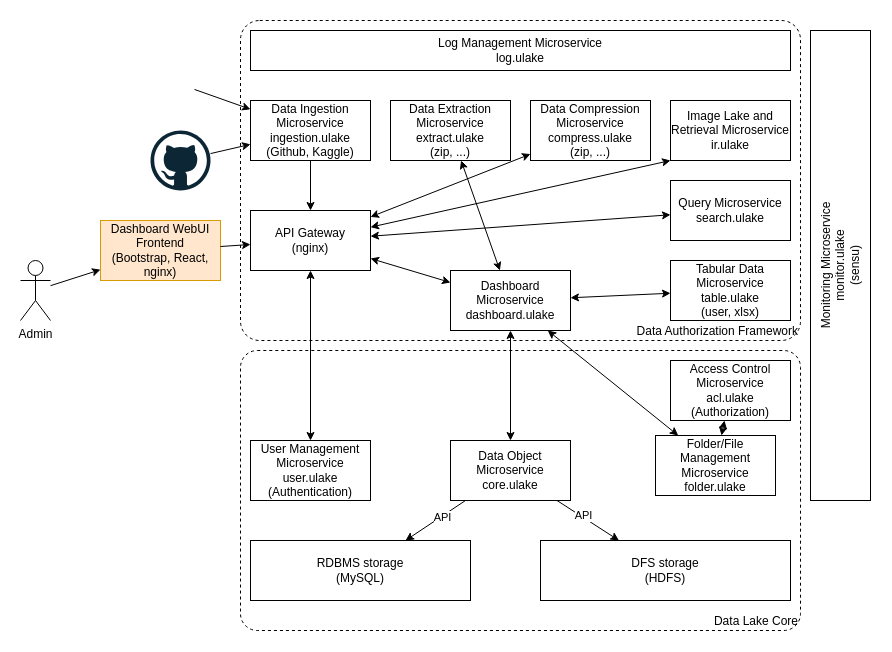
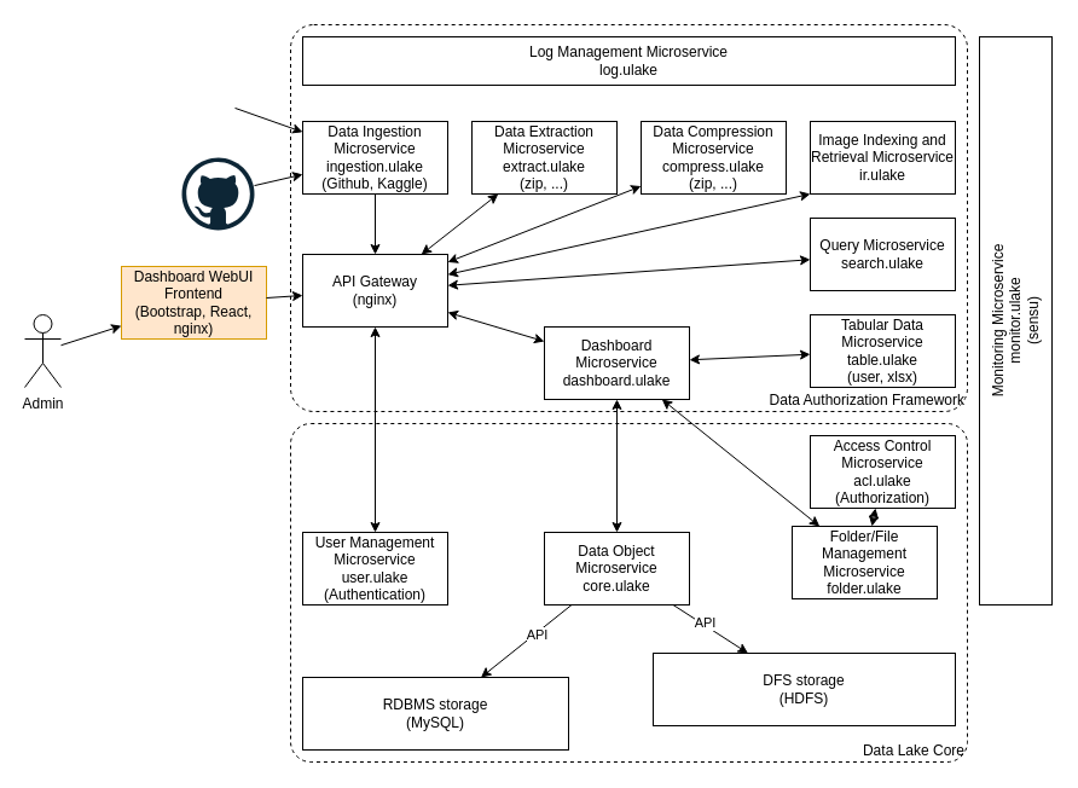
  <mxCell id="0" />
  <mxCell id="1" parent="0" />
  <mxCell id="2" value="Data Authorization Framework" style="rounded=1;whiteSpace=wrap;html=1;fillColor=none;perimeterSpacing=0;arcSize=6;dashed=1;verticalAlign=bottom;align=right;" vertex="1" parent="1"><mxGeometry x="240" y="20" width="560" height="320" as="geometry" /></mxCell>
  <mxCell id="3" value="Data Lake Core" style="rounded=1;whiteSpace=wrap;html=1;fillColor=none;perimeterSpacing=0;arcSize=6;dashed=1;verticalAlign=bottom;align=right;" vertex="1" parent="1"><mxGeometry x="240" y="350" width="560" height="280" as="geometry" /></mxCell>
  <mxCell id="4" value="" style="rounded=0;orthogonalLoop=1;jettySize=auto;html=1;startArrow=classic;startFill=1;" parent="1" source="9" target="10" edge="1"><mxGeometry relative="1" as="geometry" /></mxCell>
  <mxCell id="5" style="rounded=0;orthogonalLoop=1;jettySize=auto;html=1;startArrow=classic;startFill=1;" parent="1" source="34" target="19" edge="1"><mxGeometry relative="1" as="geometry" /></mxCell>
  <mxCell id="6" style="rounded=0;orthogonalLoop=1;jettySize=auto;html=1;startArrow=classic;startFill=1;" parent="1" source="9" target="34" edge="1"><mxGeometry relative="1" as="geometry" /></mxCell>
  <mxCell id="7" style="edgeStyle=none;rounded=0;orthogonalLoop=1;jettySize=auto;html=1;startArrow=classic;startFill=1;" parent="1" source="9" target="35" edge="1"><mxGeometry relative="1" as="geometry" /></mxCell>
  <mxCell id="8" style="edgeStyle=none;rounded=0;orthogonalLoop=1;jettySize=auto;html=1;startArrow=classic;startFill=1;" parent="1" source="9" target="27" edge="1"><mxGeometry relative="1" as="geometry" /></mxCell>
  <mxCell id="9" value="API Gateway&lt;br&gt;(nginx)" style="rounded=0;whiteSpace=wrap;html=1;strokeColor=#000000;" parent="1" vertex="1"><mxGeometry x="250" y="210" width="120" height="60" as="geometry" /></mxCell>
  <mxCell id="10" value="User Management Microservice&lt;br&gt;user.ulake&lt;br&gt;(Authentication)" style="rounded=0;whiteSpace=wrap;html=1;fillColor=none;strokeColor=#000000;" parent="1" vertex="1"><mxGeometry x="250" y="440" width="120" height="60" as="geometry" /></mxCell>
  <mxCell id="11" style="edgeStyle=none;rounded=0;orthogonalLoop=1;jettySize=auto;html=1;strokeColor=#000000;" parent="1" source="15" target="25" edge="1"><mxGeometry relative="1" as="geometry" /></mxCell>
  <mxCell id="12" value="API" style="edgeLabel;html=1;align=center;verticalAlign=middle;resizable=0;points=[];" parent="11" vertex="1" connectable="0"><mxGeometry x="-0.201" y="1" relative="1" as="geometry"><mxPoint as="offset" /></mxGeometry></mxCell>
  <mxCell id="13" style="edgeStyle=none;rounded=0;orthogonalLoop=1;jettySize=auto;html=1;strokeColor=#000000;" parent="1" source="15" target="26" edge="1"><mxGeometry relative="1" as="geometry" /></mxCell>
  <mxCell id="14" value="API" style="edgeLabel;html=1;align=center;verticalAlign=middle;resizable=0;points=[];" parent="13" vertex="1" connectable="0"><mxGeometry x="-0.188" y="2" relative="1" as="geometry"><mxPoint as="offset" /></mxGeometry></mxCell>
  <mxCell id="15" value="Data Object&lt;br&gt;Microservice&lt;br&gt;core.ulake" style="rounded=0;whiteSpace=wrap;html=1;fillColor=none;strokeColor=#000000;" parent="1" vertex="1"><mxGeometry x="450" y="440" width="120" height="60" as="geometry" /></mxCell>
  <mxCell id="16" value="Dashboard&amp;nbsp;WebUI&lt;br&gt;Frontend&lt;br&gt;(Bootstrap, React, nginx)" style="rounded=0;whiteSpace=wrap;html=1;fillColor=#ffe6cc;strokeColor=#d79b00;" parent="1" vertex="1"><mxGeometry x="100" y="220" width="120" height="60" as="geometry" /></mxCell>
  <mxCell id="17" value="Access Control&lt;br&gt;Microservice&lt;br&gt;acl.ulake&lt;br&gt;(Authorization)" style="rounded=0;whiteSpace=wrap;html=1;fillColor=none;strokeColor=#000000;" parent="1" vertex="1"><mxGeometry x="670" y="360" width="120" height="60" as="geometry" /></mxCell>
  <mxCell id="18" value="" style="edgeStyle=none;rounded=0;orthogonalLoop=1;jettySize=auto;html=1;startArrow=classic;startFill=1;" parent="1" source="34" target="15" edge="1"><mxGeometry relative="1" as="geometry" /></mxCell>
  <mxCell id="19" value="Folder/File Management Microservice&lt;br&gt;folder.ulake" style="rounded=0;whiteSpace=wrap;html=1;fillColor=none;strokeColor=#000000;" parent="1" vertex="1"><mxGeometry x="655" y="435" width="120" height="60" as="geometry" /></mxCell>
  <mxCell id="20" value="" style="edgeStyle=none;rounded=0;orthogonalLoop=1;jettySize=auto;html=1;" parent="1" source="21" target="9" edge="1"><mxGeometry relative="1" as="geometry" /></mxCell>
  <mxCell id="21" value="Data Ingestion Microservice&lt;br&gt;ingestion.ulake&lt;br&gt;(Github, Kaggle)" style="rounded=0;whiteSpace=wrap;html=1;fillColor=none;strokeColor=#000000;" parent="1" vertex="1"><mxGeometry x="250" y="100" width="120" height="60" as="geometry" /></mxCell>
  <mxCell id="22" value="" style="edgeStyle=none;rounded=0;orthogonalLoop=1;jettySize=auto;html=1;" parent="1" source="16" target="9" edge="1"><mxGeometry relative="1" as="geometry"><mxPoint x="190" y="257.273" as="sourcePoint" /></mxGeometry></mxCell>
  <mxCell id="23" value="" style="edgeStyle=none;rounded=0;orthogonalLoop=1;jettySize=auto;html=1;" parent="1" source="24" target="16" edge="1"><mxGeometry relative="1" as="geometry"><mxPoint x="70" y="260" as="targetPoint" /></mxGeometry></mxCell>
  <mxCell id="24" value="Admin" style="shape=umlActor;verticalLabelPosition=bottom;verticalAlign=top;html=1;outlineConnect=0;" parent="1" vertex="1"><mxGeometry x="20" y="260" width="30" height="60" as="geometry" /></mxCell>
- <mxCell id="25" value="RDBMS storage&lt;br&gt;(MySQL)" style="rounded=0;whiteSpace=wrap;html=1;strokeColor=#000000;" parent="1" vertex="1"><mxGeometry x="250" y="540" width="220" height="60" as="geometry" /></mxCell>
+ <mxCell id="25" value="RDBMS storage&lt;br&gt;(MySQL)" style="rounded=0;whiteSpace=wrap;html=1;strokeColor=#000000;" parent="1" vertex="1"><mxGeometry x="250" y="560" width="220" height="60" as="geometry" /></mxCell>
  <mxCell id="26" value="DFS storage&lt;br&gt;(HDFS)" style="rounded=0;whiteSpace=wrap;html=1;strokeColor=#000000;" parent="1" vertex="1"><mxGeometry x="540" y="540" width="250" height="60" as="geometry" /></mxCell>
  <mxCell id="27" value="Data Compression&lt;br&gt;Microservice&lt;br&gt;compress.ulake&lt;br&gt;(zip, ...)" style="rounded=0;whiteSpace=wrap;html=1;fillColor=none;strokeColor=#000000;" parent="1" vertex="1"><mxGeometry x="530" y="100" width="120" height="60" as="geometry" /></mxCell>
  <mxCell id="28" value="" style="rounded=0;orthogonalLoop=1;jettySize=auto;html=1;" parent="1" source="29" target="21" edge="1"><mxGeometry relative="1" as="geometry" /></mxCell>
  <mxCell id="29" value="" style="shape=image;html=1;verticalAlign=top;verticalLabelPosition=bottom;labelBackgroundColor=#ffffff;imageAspect=0;aspect=fixed;image=https://cdn4.iconfinder.com/data/icons/logos-and-brands/512/189_Kaggle_logo_logos-128.png" parent="1" vertex="1"><mxGeometry x="166" y="70" width="28" height="28" as="geometry" /></mxCell>
  <mxCell id="30" value="" style="rounded=0;orthogonalLoop=1;jettySize=auto;html=1;" parent="1" source="31" target="21" edge="1"><mxGeometry relative="1" as="geometry" /></mxCell>
  <mxCell id="31" value="" style="dashed=0;outlineConnect=0;html=1;align=center;labelPosition=center;verticalLabelPosition=bottom;verticalAlign=top;shape=mxgraph.weblogos.github" parent="1" vertex="1"><mxGeometry x="150" y="130" width="60" height="60" as="geometry" /></mxCell>
  <mxCell id="32" value="" style="rounded=0;orthogonalLoop=1;jettySize=auto;html=1;startArrow=classic;startFill=1;" parent="1" source="19" target="17" edge="1"><mxGeometry relative="1" as="geometry" /></mxCell>
  <mxCell id="33" style="rounded=0;orthogonalLoop=1;jettySize=auto;html=1;startArrow=classic;startFill=1;" parent="1" source="34" target="36" edge="1"><mxGeometry relative="1" as="geometry" /></mxCell>
  <mxCell id="34" value="Dashboard Microservice&lt;br&gt;dashboard.ulake" style="rounded=0;whiteSpace=wrap;html=1;fillColor=none;strokeColor=#000000;" parent="1" vertex="1"><mxGeometry x="450" y="270" width="120" height="60" as="geometry" /></mxCell>
  <mxCell id="35" value="Query Microservice&lt;br&gt;search.ulake" style="rounded=0;whiteSpace=wrap;html=1;fillColor=none;strokeColor=#000000;" parent="1" vertex="1"><mxGeometry x="670" y="180" width="120" height="60" as="geometry" /></mxCell>
  <mxCell id="36" value="Tabular Data&lt;br&gt;Microservice&lt;br&gt;table.ulake&lt;br&gt;(user, xlsx)" style="rounded=0;whiteSpace=wrap;html=1;fillColor=none;strokeColor=#000000;" parent="1" vertex="1"><mxGeometry x="670" y="260" width="120" height="60" as="geometry" /></mxCell>
- <mxCell id="37" style="edgeStyle=none;rounded=0;orthogonalLoop=1;jettySize=auto;html=1;startArrow=classic;startFill=1;" parent="1" source="38" target="34" edge="1"><mxGeometry relative="1" as="geometry" /></mxCell>
+ <mxCell id="37" style="edgeStyle=none;rounded=0;orthogonalLoop=1;jettySize=auto;html=1;startArrow=classic;startFill=1;" parent="1" source="38" target="9" edge="1"><mxGeometry relative="1" as="geometry" /></mxCell>
  <mxCell id="38" value="Data Extraction&lt;br&gt;Microservice&lt;br&gt;extract.ulake&lt;br&gt;(zip, ...)" style="rounded=0;whiteSpace=wrap;html=1;fillColor=none;strokeColor=#000000;" parent="1" vertex="1"><mxGeometry x="390" y="100" width="120" height="60" as="geometry" /></mxCell>
  <mxCell id="39" value="Log Management Microservice&lt;br&gt;log.ulake" style="rounded=0;whiteSpace=wrap;html=1;fillColor=none;strokeColor=#000000;" parent="1" vertex="1"><mxGeometry x="250" y="30" width="540" height="40" as="geometry" /></mxCell>
  <mxCell id="40" style="edgeStyle=none;rounded=0;orthogonalLoop=1;jettySize=auto;html=1;startArrow=classic;startFill=1;exitX=0;exitY=1;exitDx=0;exitDy=0;" parent="1" source="41" target="9" edge="1"><mxGeometry relative="1" as="geometry" /></mxCell>
- <mxCell id="41" value="Image Lake and Retrieval&amp;nbsp;Microservice&lt;br&gt;ir.ulake" style="rounded=0;whiteSpace=wrap;html=1;fillColor=none;strokeColor=#000000;" parent="1" vertex="1"><mxGeometry x="670" y="100" width="120" height="60" as="geometry" /></mxCell>
+ <mxCell id="41" value="Image Indexing and Retrieval&amp;nbsp;Microservice&lt;br&gt;ir.ulake" style="rounded=0;whiteSpace=wrap;html=1;fillColor=none;strokeColor=#000000;" parent="1" vertex="1"><mxGeometry x="670" y="100" width="120" height="60" as="geometry" /></mxCell>
  <mxCell id="42" value="Monitoring Microservice&lt;br&gt;monitor.ulake&lt;br&gt;(sensu)" style="rounded=0;whiteSpace=wrap;html=1;fillColor=none;strokeColor=#000000;horizontal=0;" parent="1" vertex="1"><mxGeometry x="810" y="30" width="60" height="470" as="geometry" /></mxCell>
